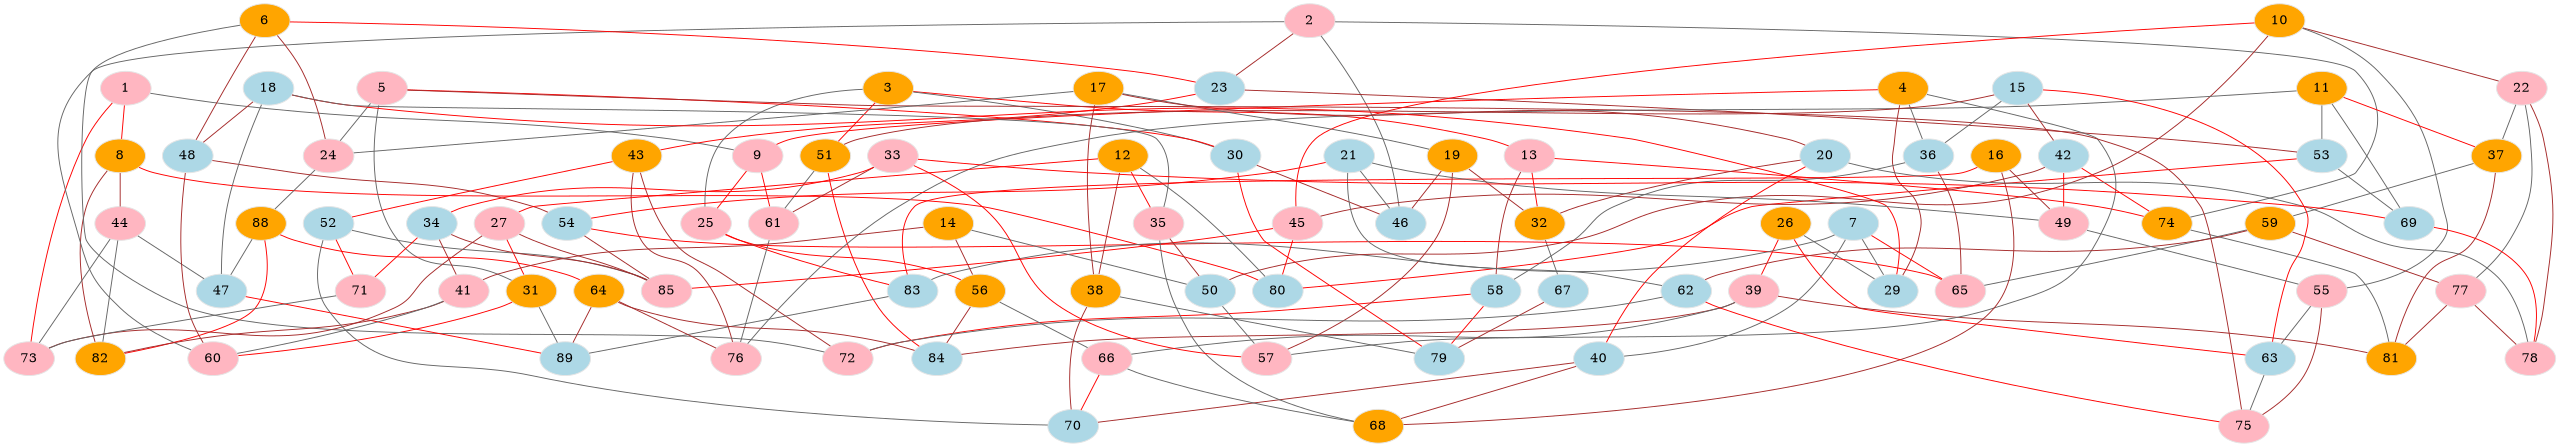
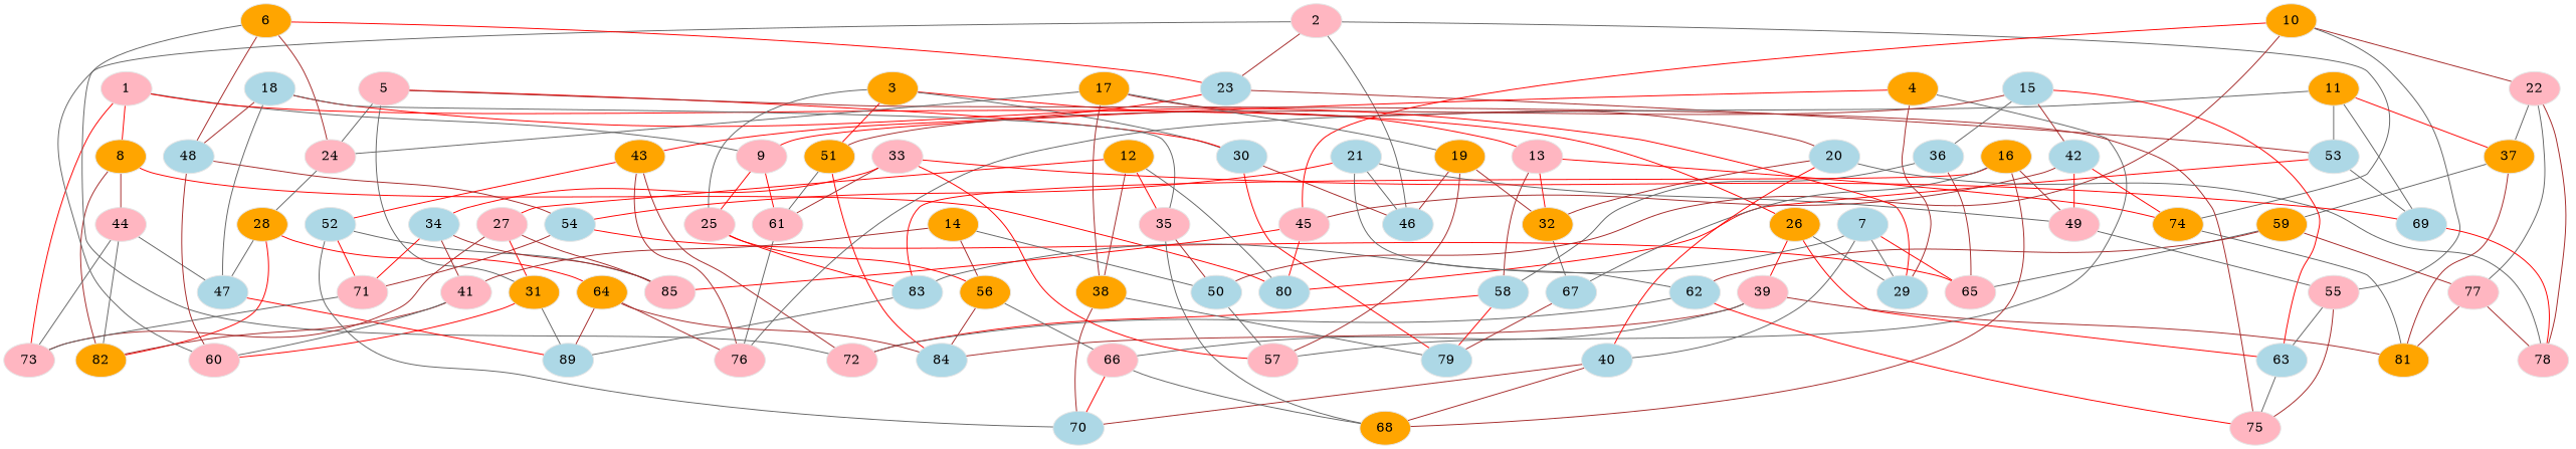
  graph {
    node [color=gray90 fillcolor=lightpink style=filled]
    edge [color=gray40]
    1
    8 [fillcolor=orange]
    9
    26 [fillcolor=orange]
    73
    44
    80 [fillcolor=lightblue]
    82 [fillcolor=orange]
    25
    61
    29 [fillcolor=lightblue]
    63 [fillcolor=lightblue]
    39
    2
    23 [fillcolor=lightblue]
    46 [fillcolor=lightblue]
    60
    74 [fillcolor=orange]
    53 [fillcolor=lightblue]
    43 [fillcolor=orange]
    81 [fillcolor=orange]
    3 [fillcolor=orange]
    13
    30 [fillcolor=lightblue]
    51 [fillcolor=orange]
    32 [fillcolor=orange]
    58 [fillcolor=lightblue]
    83 [fillcolor=lightblue]
    56 [fillcolor=orange]
    79 [fillcolor=lightblue]
    84 [fillcolor=lightblue]
    4 [fillcolor=orange]
    36 [fillcolor=lightblue]
    57
    65
    5
    24
    31 [fillcolor=orange]
    75
-   28 [fillcolor=orange label=88]
+   28 [fillcolor=orange]
    n41 [fillcolor=lightblue label=89]
    6 [fillcolor=orange]
    48 [fillcolor=lightblue]
    72
    54 [fillcolor=lightblue]
    7 [fillcolor=lightblue]
    40 [fillcolor=lightblue]
    68 [fillcolor=orange]
    70 [fillcolor=lightblue]
    47 [fillcolor=lightblue]
    76
    10 [fillcolor=orange]
    22
    45
    50 [fillcolor=lightblue]
    55
    37 [fillcolor=orange]
    78
    77
    85
    11 [fillcolor=orange]
    69 [fillcolor=lightblue]
    59 [fillcolor=orange]
    12 [fillcolor=orange]
    27
    35
    38 [fillcolor=orange]
    67 [fillcolor=lightblue]
    14 [fillcolor=orange]
    41
    66
    15 [fillcolor=lightblue]
    42 [fillcolor=lightblue]
    49
    16 [fillcolor=orange]
    17 [fillcolor=orange]
    19 [fillcolor=orange]
    20 [fillcolor=lightblue]
    18 [fillcolor=lightblue]
    21 [fillcolor=lightblue]
    62 [fillcolor=lightblue]
    71
    52 [fillcolor=lightblue]
    64 [fillcolor=orange]
    33
    34 [fillcolor=lightblue]
    1 -- 8 [color=red]
    1 -- 9
+   1 -- 26 [color=red]
    1 -- 73 [color=red]
    8 -- 44 [color=brown]
    8 -- 80 [color=red]
    8 -- 82 [color=brown]
    9 -- 25 [color=red]
    9 -- 61 [color=red]
    26 -- 29
    26 -- 63 [color=red]
    26 -- 39 [color=red]
    44 -- 73
    44 -- 82
    44 -- 47
    25 -- 83 [color=red]
    25 -- 56 [color=red]
    61 -- 76
    63 -- 75
    39 -- 81 [color=brown]
    39 -- 84 [color=brown]
    39 -- 66
    2 -- 23 [color=brown]
    2 -- 46
    2 -- 60
    2 -- 74
    23 -- 53 [color=brown]
    23 -- 43 [color=red]
    74 -- 81
    53 -- 80 [color=red]
    53 -- 69
    43 -- 72 [color=brown]
    43 -- 76 [color=brown]
    43 -- 52 [color=red]
    3 -- 25
    3 -- 13 [color=red]
    3 -- 30
    3 -- 51 [color=red]
    13 -- 74 [color=red]
    13 -- 32 [color=red]
    13 -- 58 [color=brown]
    30 -- 46 [color=brown]
    30 -- 79 [color=red]
    51 -- 61
    51 -- 84 [color=red]
    32 -- 67
    58 -- 79 [color=red]
    58 -- 72 [color=red]
    83 -- n41
    56 -- 84 [color=brown]
    56 -- 66
    4 -- 9 [color=red]
    4 -- 29 [color=brown]
-   4 -- 36
    4 -- 57
    36 -- 58
    36 -- 65 [color=brown]
    5 -- 30 [color=red]
    5 -- 24
    5 -- 31
    5 -- 75 [color=brown]
    24 -- 28
    31 -- 60 [color=red]
    31 -- n41
    28 -- 82 [color=red]
    28 -- 47
    28 -- 64 [color=red]
    6 -- 23 [color=red]
    6 -- 24 [color=brown]
    6 -- 48 [color=brown]
    6 -- 72
    48 -- 60 [color=brown]
    48 -- 54 [color=brown]
    54 -- 65 [color=red]
-   54 -- 85 [color=brown]
+   54 -- 71 [color=brown]
    7 -- 29
    7 -- 83
    7 -- 65 [color=red]
    7 -- 40
    40 -- 68 [color=brown]
    40 -- 70 [color=brown]
    47 -- n41 [color=red]
    10 -- 22 [color=brown]
    10 -- 45 [color=red]
    10 -- 50 [color=brown]
    10 -- 55
    22 -- 37
    22 -- 78 [color=brown]
    22 -- 77
    45 -- 80 [color=red]
    45 -- 85 [color=red]
    50 -- 57
    55 -- 63
    55 -- 75 [color=brown]
    37 -- 81 [color=brown]
    37 -- 59
    77 -- 81 [color=brown]
    77 -- 78 [color=brown]
    11 -- 53
    11 -- 76
    11 -- 37 [color=red]
    11 -- 69
    69 -- 78 [color=red]
    59 -- 65
    59 -- 77 [color=brown]
    59 -- 62 [color=brown]
    12 -- 80
    12 -- 27 [color=red]
    12 -- 35 [color=red]
    12 -- 38 [color=brown]
    27 -- 73 [color=brown]
    27 -- 31 [color=red]
    27 -- 85 [color=brown]
    35 -- 68
    35 -- 50 [color=brown]
    38 -- 79
    38 -- 70 [color=brown]
    67 -- 79 [color=brown]
    14 -- 56 [color=brown]
    14 -- 50
    14 -- 41 [color=brown]
    41 -- 82 [color=brown]
    41 -- 60
    66 -- 68
    66 -- 70 [color=red]
    15 -- 63 [color=red]
    15 -- 51 [color=brown]
    15 -- 36
    15 -- 42 [color=brown]
    42 -- 74 [color=red]
    42 -- 45 [color=brown]
    42 -- 49 [color=red]
    49 -- 55
    16 -- 83 [color=red]
    16 -- 68 [color=brown]
+   16 -- 67
    16 -- 49 [color=brown]
    17 -- 24
    17 -- 38 [color=brown]
    17 -- 19
    17 -- 20 [color=brown]
    19 -- 46 [color=brown]
    19 -- 32 [color=brown]
    19 -- 57 [color=brown]
    20 -- 32 [color=brown]
    20 -- 40 [color=red]
    20 -- 78
    18 -- 29 [color=red]
    18 -- 48 [color=brown]
    18 -- 47
    18 -- 35
    21 -- 46
    21 -- 54 [color=red]
    21 -- 49
    21 -- 62
    62 -- 75 [color=red]
    62 -- 72
    71 -- 73
    52 -- 70
    52 -- 85
    52 -- 71 [color=red]
    64 -- 84 [color=brown]
    64 -- n41 [color=brown]
    64 -- 76 [color=brown]
    33 -- 61 [color=brown]
    33 -- 57 [color=red]
    33 -- 69 [color=red]
    33 -- 34 [color=red]
    34 -- 85 [color=brown]
    34 -- 41 [color=brown]
    34 -- 71 [color=red]
  }
